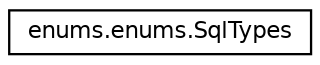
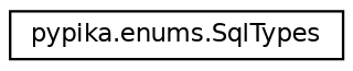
  digraph {
    rankdir=LR
-   n1 [color=black fillcolor=white fontname=Helvetica fontsize=10 height=0.2 label="enums.enums.SqlTypes" shape=record style=filled width=0.4]
+   n1 [color=black fillcolor=white fontname=Helvetica fontsize=10 height=0.2 label="pypika.enums.SqlTypes" shape=record style=filled width=0.4]
  }
